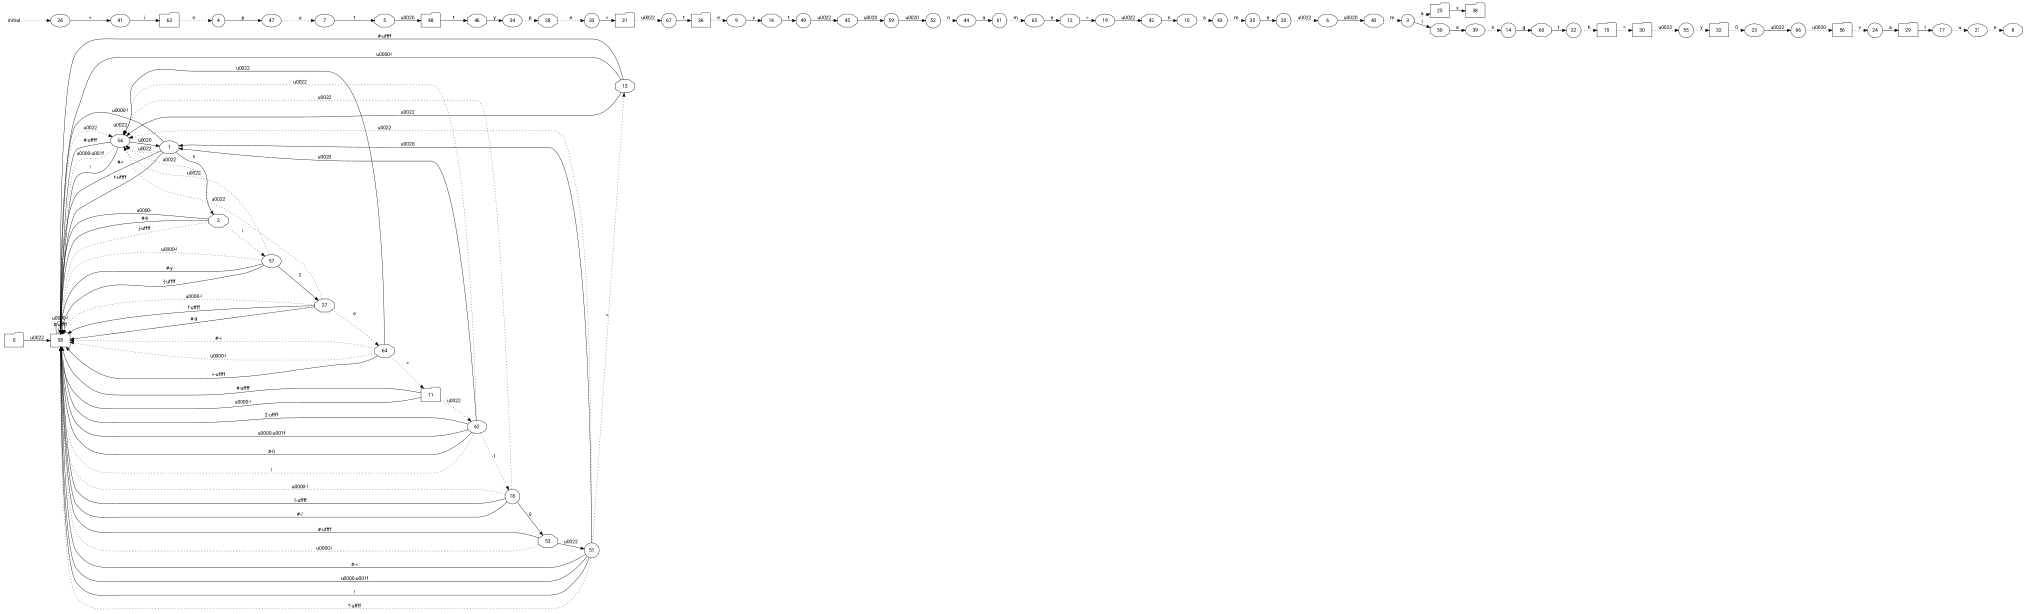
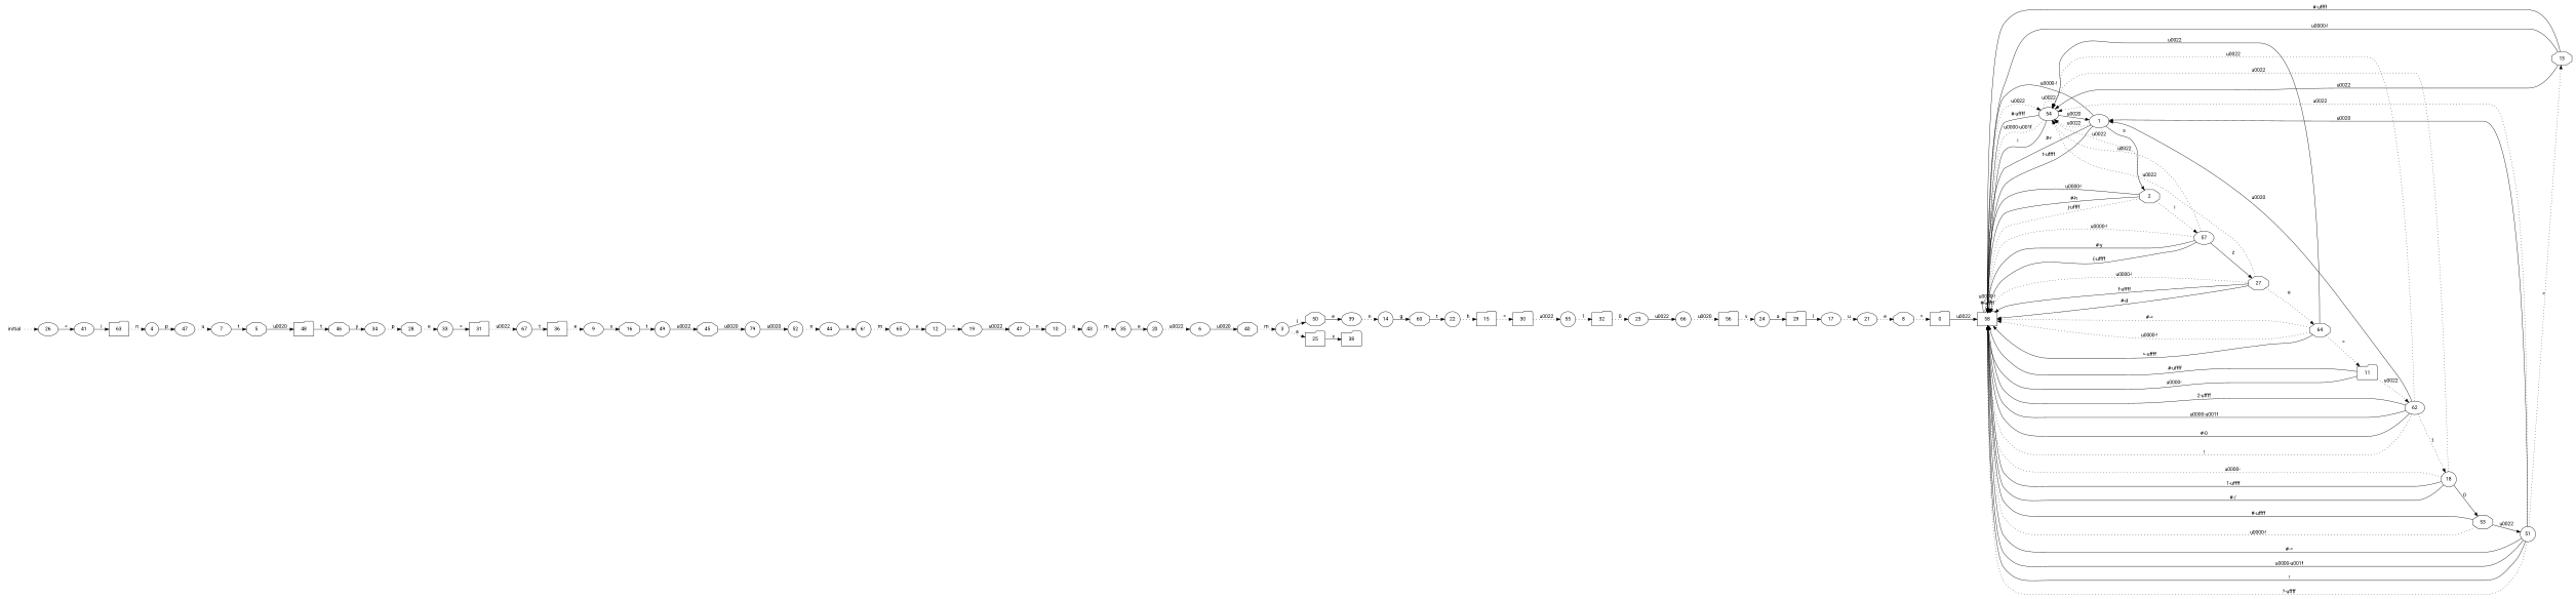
  digraph {
    fontname=Roboto
    rankdir=LR
    node [fontname=Roboto shape=ellipse]
    edge [fontname=Roboto style=solid]
    0 [shape=folder]
    58 [shape=folder]
    54
    1
    2 [shape=octagon]
    57
    27 [shape=octagon]
    64 [shape=octagon]
    3 [shape=circle]
    25 [shape=folder]
    50 [shape=octagon]
    38 [shape=folder]
    4 [shape=circle]
    47
    7
    5 [shape=octagon]
    48 [shape=folder]
    46 [shape=octagon]
    34
    40 [shape=octagon]
    6
    8 [shape=octagon]
    16 [shape=octagon]
    9
    49 [shape=circle]
    45 [shape=octagon]
    10 [shape=octagon]
    43 [shape=circle]
    35 [shape=circle]
    20 [shape=circle]
    11 [shape=folder]
    62
    18 [shape=circle]
    53 [shape=octagon]
    12 [shape=octagon]
    19
    42 [shape=octagon]
    13 [shape=octagon]
    14 [shape=circle]
    60 [shape=octagon]
    22 [shape=circle]
    15 [shape=folder]
    30 [shape=folder]
    55 [shape=circle]
    32 [shape=folder]
-   59 [shape=circle]
+   59 [shape=circle label=79]
    17
    21
    51 [shape=circle]
    66 [shape=circle]
    23
    56 [shape=folder]
    24 [shape=circle]
    29 [shape=folder]
    39
    26
    41
    63 [shape=folder]
    initial [shape=plaintext]
    28 [shape=octagon]
    33 [shape=circle]
    31 [shape=folder]
    n63 [label=67 shape=circle]
    36 [shape=folder]
    61 [shape=circle]
    44
    65
    52 [shape=circle]
    0 -> 58 [label="\u0022"]
    58 -> 58 [label="#-\uffff"]
    58 -> 58 [label="\u0000-!"]
    58 -> 54 [label="\u0022" style=dotted]
    54 -> 58 [label="#-\uffff"]
    54 -> 58 [label="\u0000-\u001f" style=dotted]
    54 -> 58 [label="!"]
    54 -> 54 [label="\u0022" style=dotted]
    54 -> 1 [label="\u0020"]
    1 -> 58 [label="\u0000-!"]
    1 -> 58 [label="#-r"]
    1 -> 58 [label="t-\uffff"]
    1 -> 54 [label="\u0022" style=dotted]
    1 -> 2 [label=s]
    2 -> 58 [label="\u0000-!"]
    2 -> 58 [label="#-h"]
    2 -> 58 [label="j-\uffff" style=dotted]
    2 -> 54 [label="\u0022" style=dotted]
    2 -> 57 [label=i style=dotted]
    57 -> 58 [label="\u0000-!" style=dotted]
    57 -> 58 [label="#-y"]
    57 -> 58 [label="{-\uffff"]
    57 -> 54 [label="\u0022" style=dotted]
    57 -> 27 [label=z]
    27 -> 58 [label="\u0000-!" style=dotted]
    27 -> 58 [label="f-\uffff"]
    27 -> 58 [label="#-d"]
    27 -> 54 [label="\u0022" style=dotted]
    27 -> 64 [label=e style=dotted]
    64 -> 58 [label="#-<" style=dotted]
    64 -> 58 [label="\u0000-!" style=dotted]
    64 -> 58 [label=">-\uffff"]
    64 -> 54 [label="\u0022"]
    64 -> 11 [label="=" style=dotted]
    3 -> 25 [label=a style=dotted]
    3 -> 50 [label=l]
    25 -> 38 [label=x]
    50 -> 39 [label=e]
    4 -> 47 [label=p]
    47 -> 7 [label=u style=dotted]
    7 -> 5 [label=t]
    5 -> 48 [label="\u0020"]
    48 -> 46 [label=t]
    46 -> 34 [label=y]
    34 -> 28 [label=p style=dotted]
    40 -> 3 [label=m style=dotted]
    6 -> 40 [label="\u0020"]
+   8 -> 0 [label="=" style=dotted]
    16 -> 49 [label=t]
    9 -> 16 [label=x]
    49 -> 45 [label="\u0022"]
    45 -> 59 [label="\u0020"]
    10 -> 43 [label=a style=dotted]
    43 -> 35 [label=m style=dotted]
    35 -> 20 [label=e]
    20 -> 6 [label="\u0022" style=dotted]
    11 -> 58 [label="#-\uffff"]
    11 -> 58 [label="\u0000-!"]
    11 -> 62 [label="\u0022" style=dotted]
    62 -> 58 [label="2-\uffff"]
    62 -> 58 [label="\u0000-\u001f"]
    62 -> 58 [label="#-0"]
    62 -> 58 [label="!" style=dotted]
    62 -> 54 [label="\u0022" style=dotted]
    62 -> 1 [label="\u0020"]
    62 -> 18 [label=1 style=dotted]
    18 -> 58 [label="\u0000-!" style=dotted]
    18 -> 58 [label="1-\uffff"]
    18 -> 58 [label="#-/"]
    18 -> 54 [label="\u0022" style=dotted]
    18 -> 53 [label=0]
    53 -> 58 [label="#-\uffff"]
    53 -> 58 [label="\u0000-!" style=dotted]
    53 -> 51 [label="\u0022"]
    12 -> 19 [label="="]
    19 -> 42 [label="\u0022"]
    42 -> 10 [label=n]
    13 -> 58 [label="#-\uffff"]
    13 -> 58 [label="\u0000-!"]
    13 -> 54 [label="\u0022"]
    14 -> 60 [label=g]
    60 -> 22 [label=t]
    22 -> 15 [label=h style=dotted]
    15 -> 30 [label="=" style=dotted]
    30 -> 55 [label="\u0022" style=dotted]
-   55 -> 32 [label=y style=dotted]
+   55 -> 32 [label=1 style=dotted]
    32 -> 23 [label=0 style=dotted]
    59 -> 52 [label="\u0020"]
    17 -> 21 [label=u style=dotted]
    21 -> 8 [label=e style=dotted]
    51 -> 58 [label="#-="]
    51 -> 58 [label="\u0000-\u001f"]
    51 -> 58 [label="!"]
    51 -> 58 [label="?-\uffff" style=dotted]
    51 -> 54 [label="\u0022" style=dotted]
    51 -> 1 [label="\u0020"]
    51 -> 13 [label=">" style=dotted]
    66 -> 56 [label="\u0020" style=dotted]
    23 -> 66 [label="\u0022"]
    56 -> 24 [label=v style=dotted]
    24 -> 29 [label=a]
    29 -> 17 [label=l]
    39 -> 14 [label=n style=dotted]
    26 -> 41 [label="<"]
    41 -> 63 [label=i]
    63 -> 4 [label=n style=dotted]
    initial -> 26 [style=dotted]
    28 -> 33 [label=e style=dotted]
    33 -> 31 [label="="]
    31 -> n63 [label="\u0022" style=dotted]
    n63 -> 36 [label=t]
    36 -> 9 [label=e style=dotted]
    61 -> 65 [label=m style=dotted]
    44 -> 61 [label=a]
    65 -> 12 [label=e]
    52 -> 44 [label=n style=dotted]
  }
